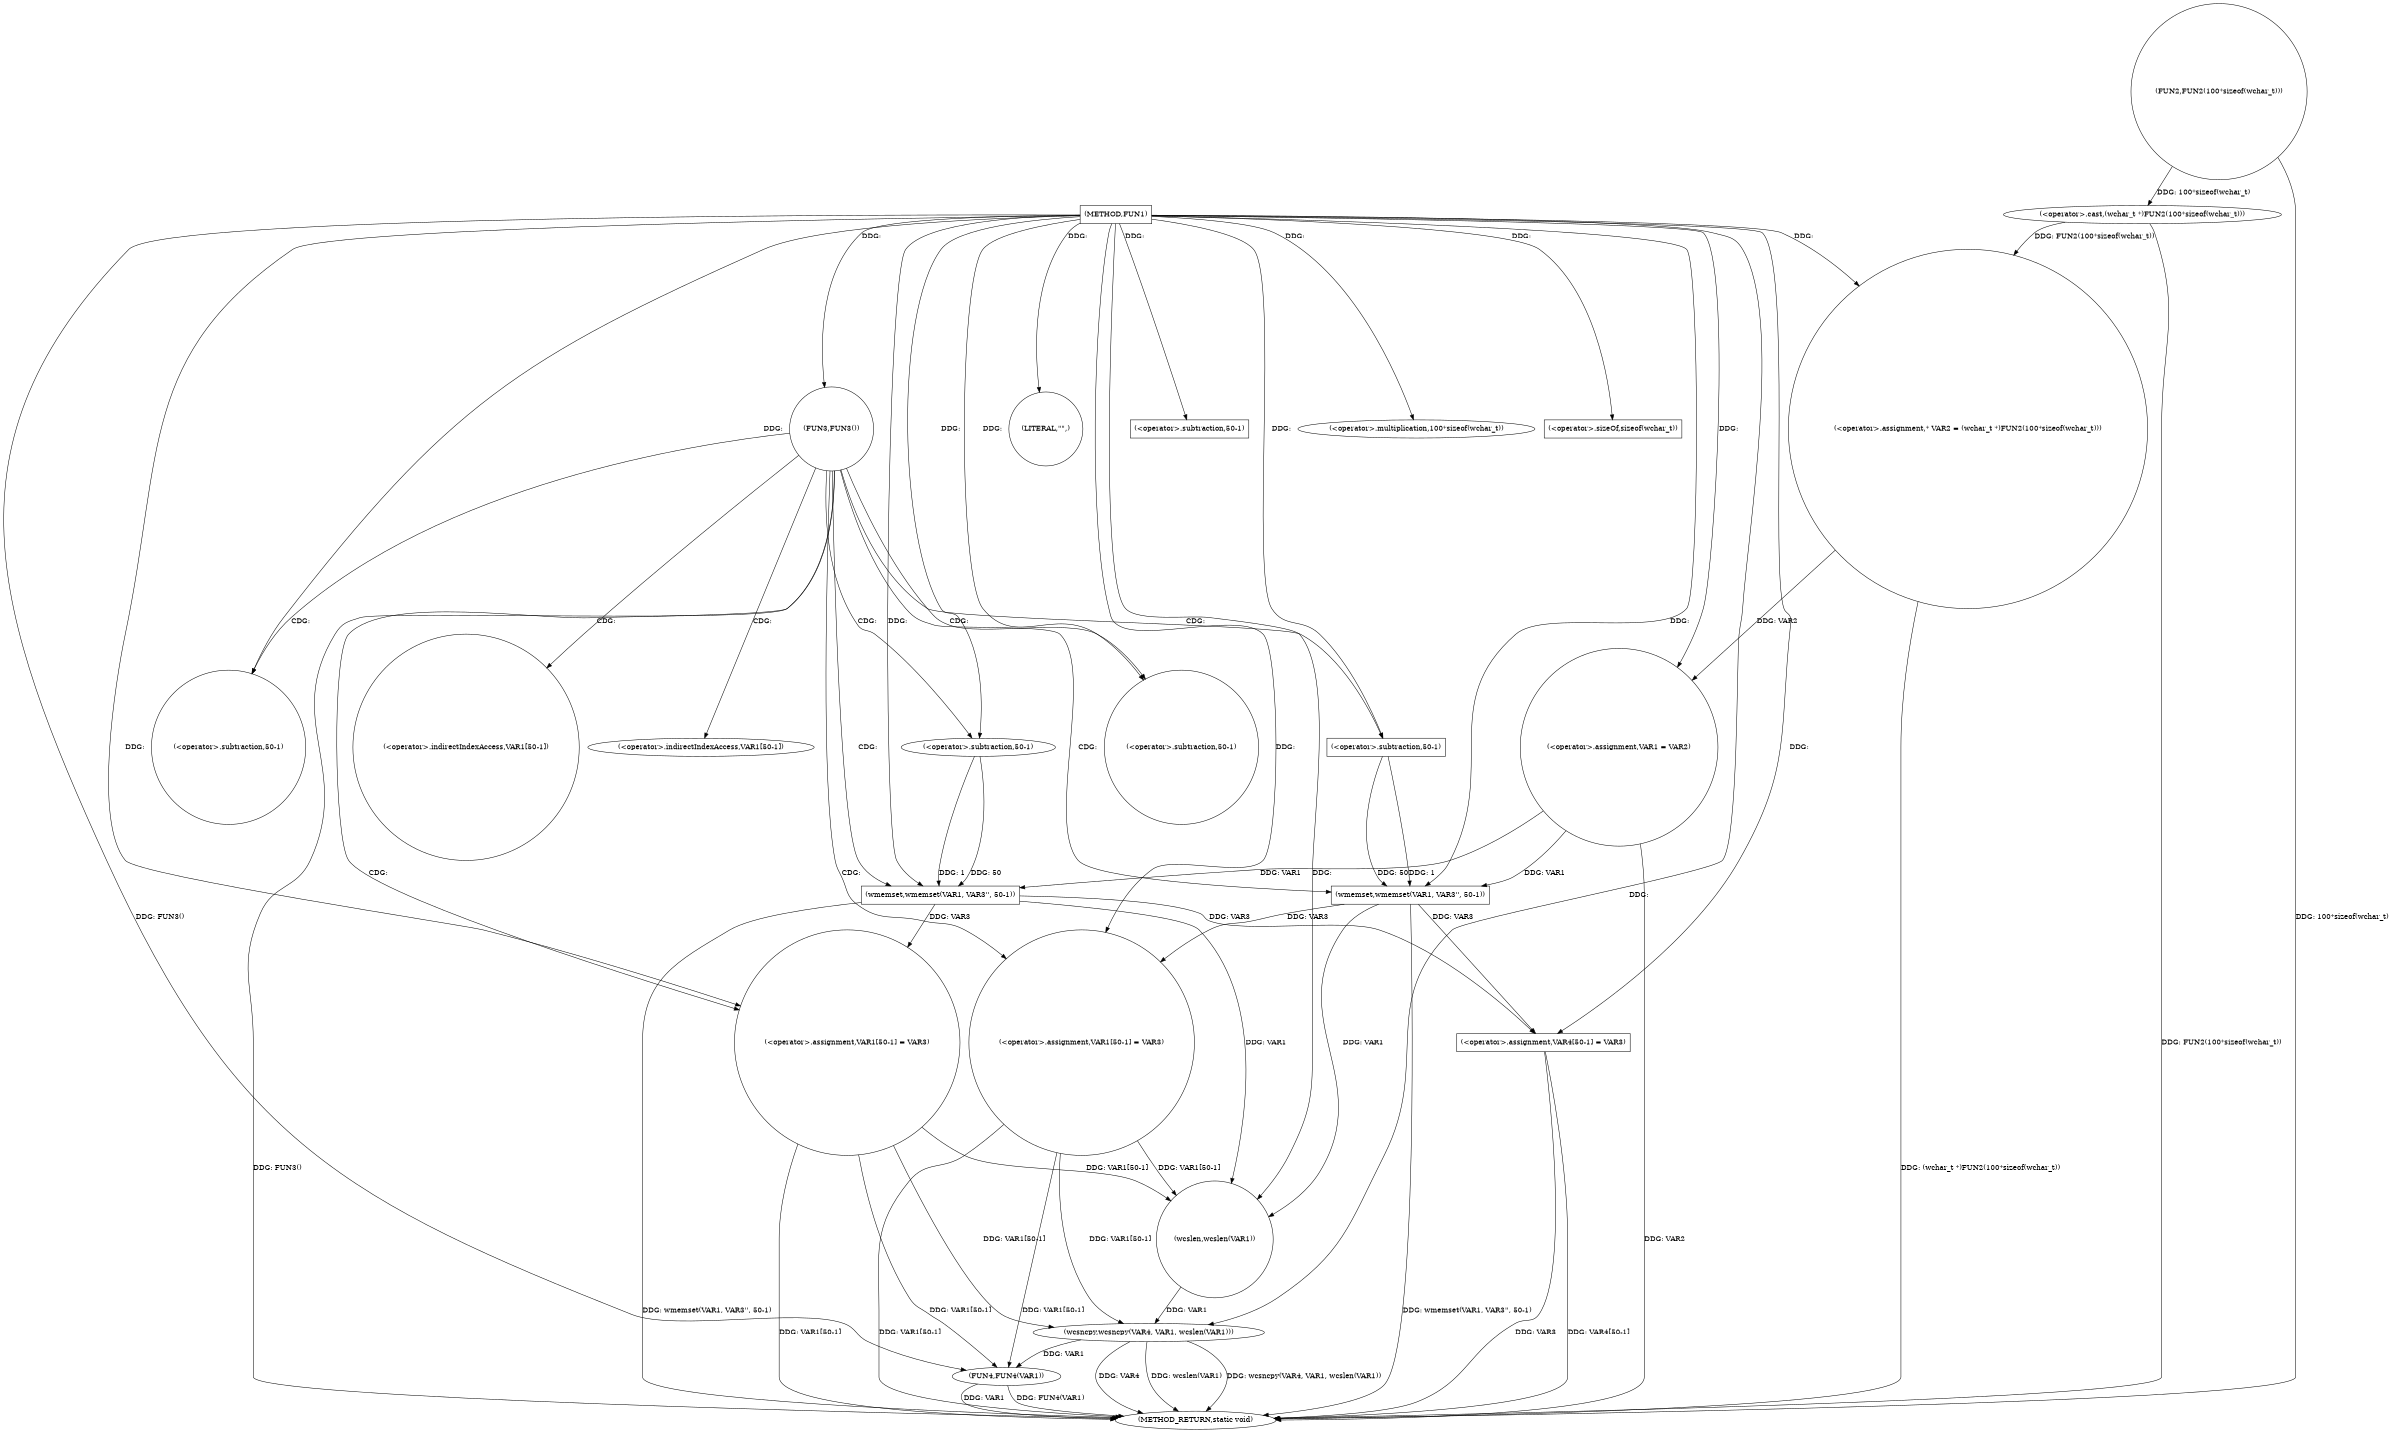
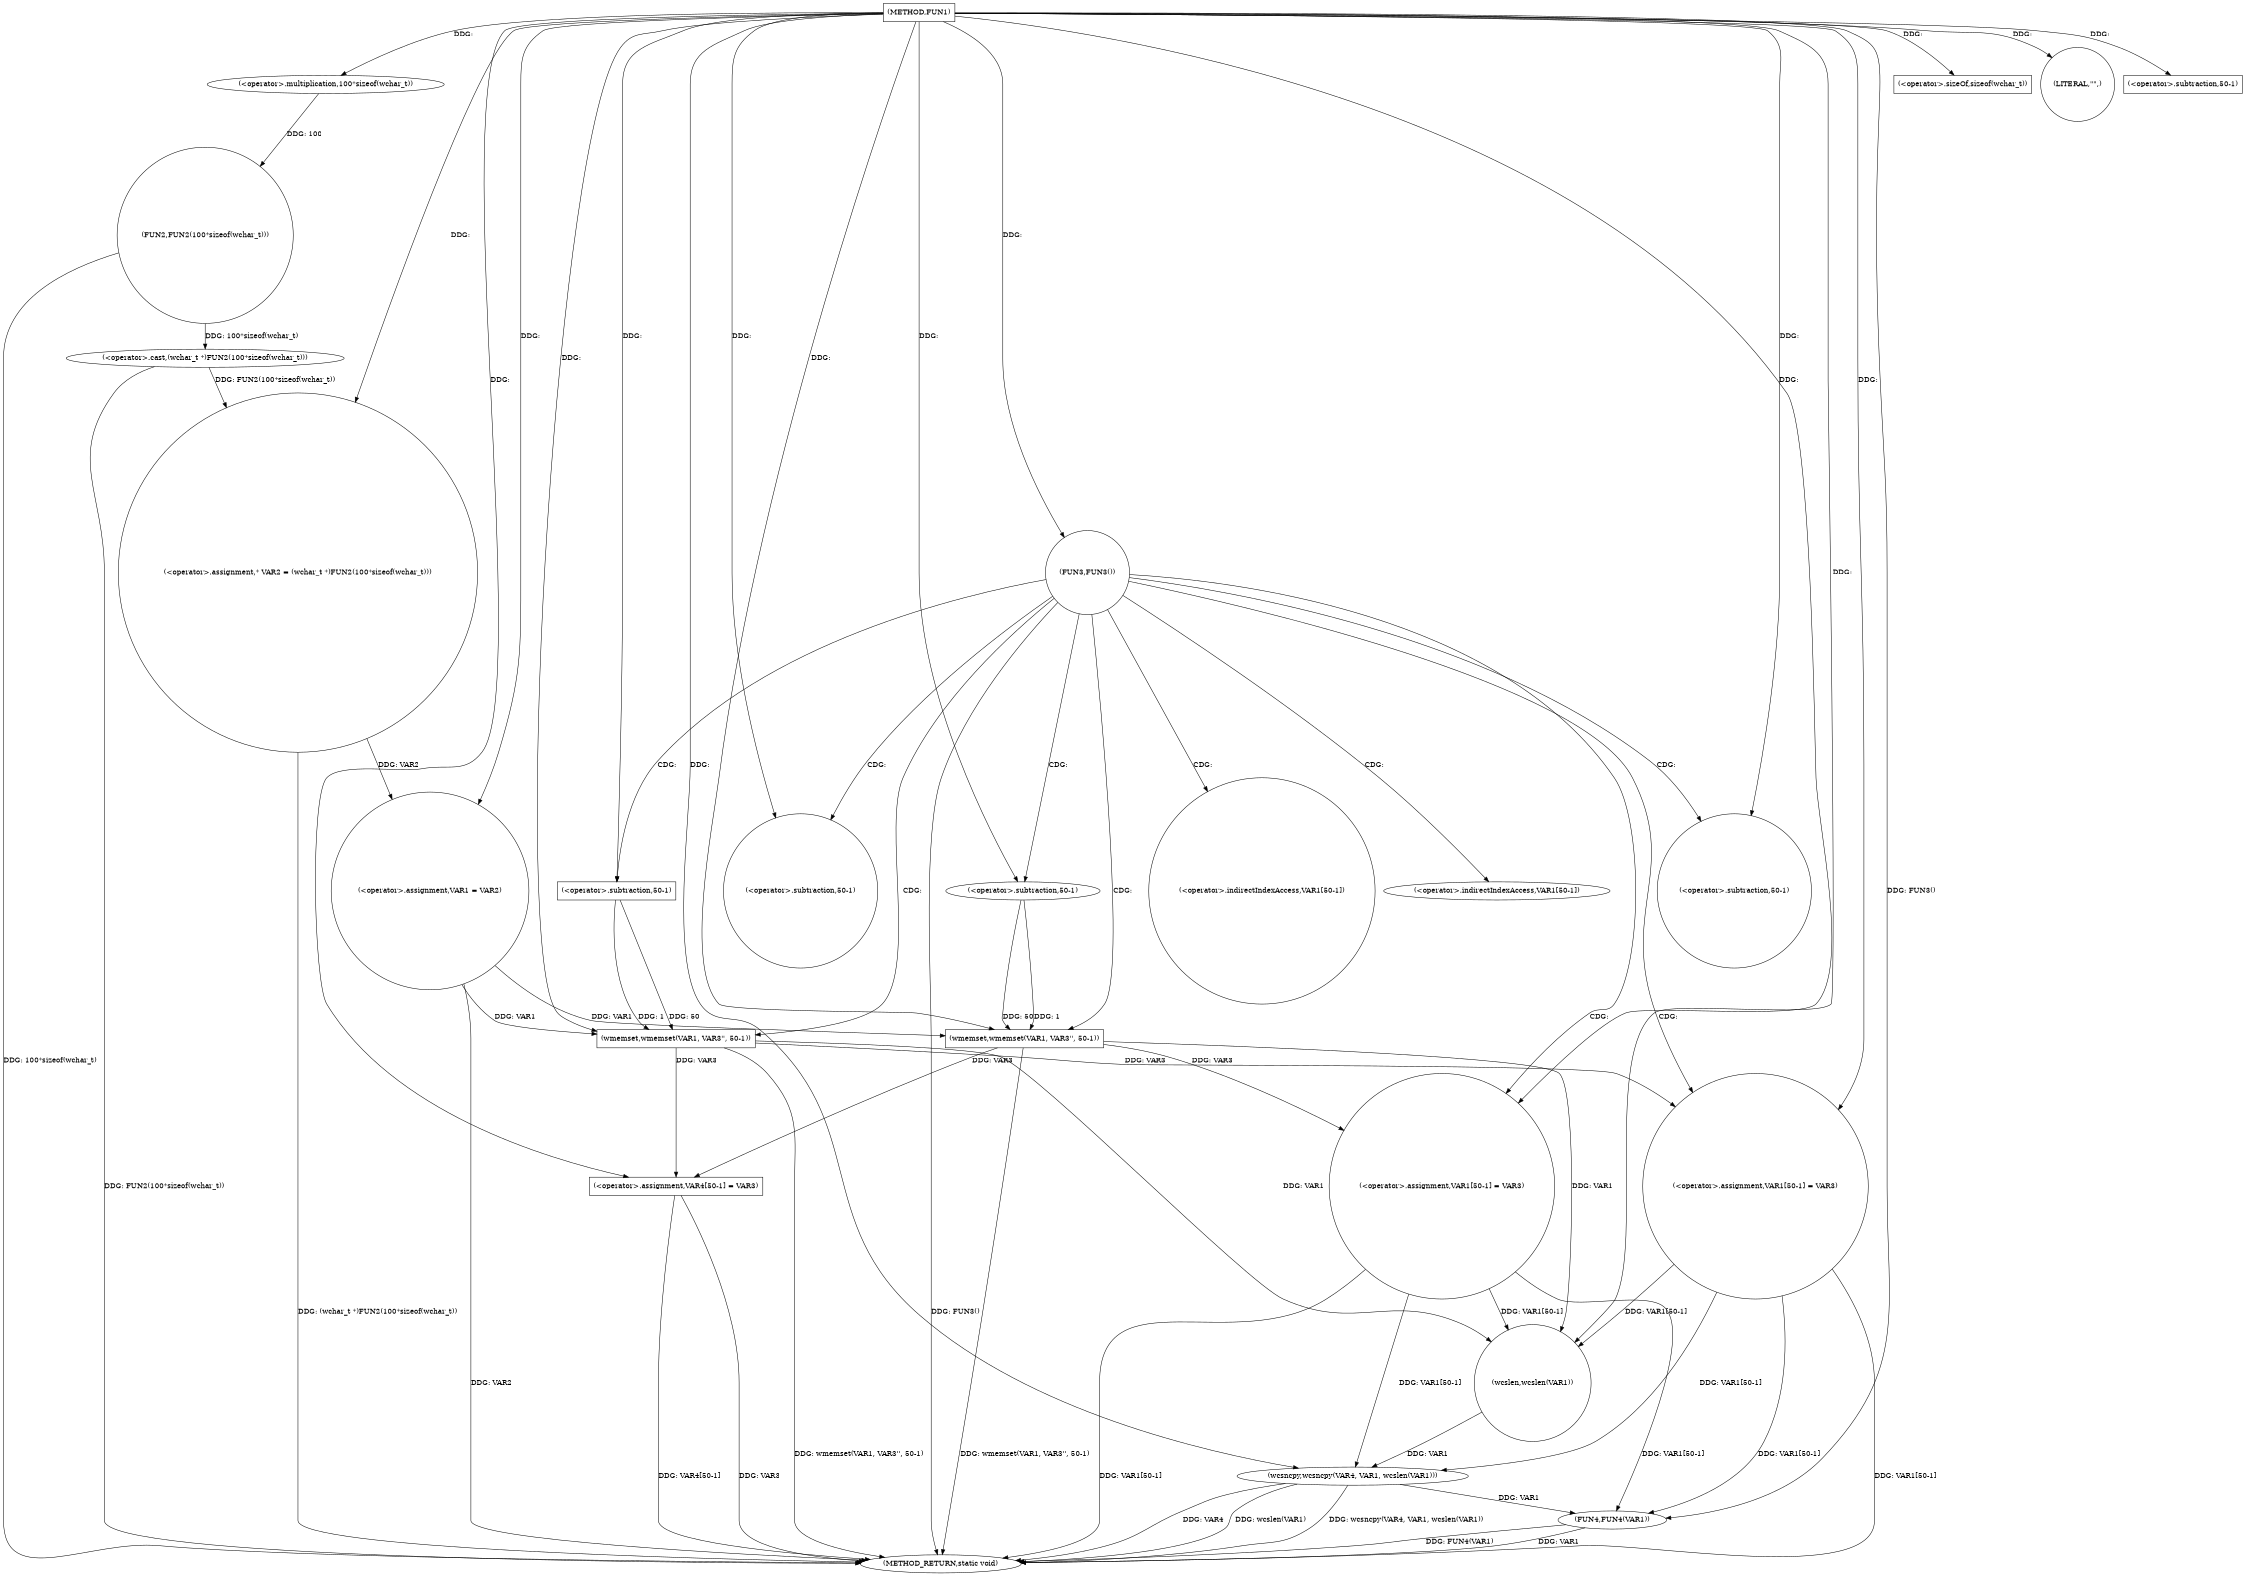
  digraph {
    node [shape=circle]
    n1 [label="(METHOD,FUN1)" shape=box]
    n2 [label="(<operator>.assignment,* VAR2 = (wchar_t *)FUN2(100*sizeof(wchar_t)))"]
    n3 [label="(<operator>.multiplication,100*sizeof(wchar_t))" shape=ellipse]
    n4 [label="(<operator>.sizeOf,sizeof(wchar_t))" shape=box]
    n5 [label="(<operator>.assignment,VAR1 = VAR2)"]
    n6 [label="(FUN3,FUN3())"]
    n7 [label="(wmemset,wmemset(VAR1, VAR3'', 50-1))" shape=box]
    n8 [label="(<operator>.subtraction,50-1)" shape=ellipse]
    n9 [label="(<operator>.assignment,VAR1[50-1] = VAR3)"]
    n10 [label="(<operator>.subtraction,50-1)"]
    n11 [label="(wmemset,wmemset(VAR1, VAR3'', 50-1))" shape=box]
    n12 [label="(<operator>.subtraction,50-1)" shape=box]
    n13 [label="(<operator>.assignment,VAR1[50-1] = VAR3)"]
    n14 [label="(<operator>.subtraction,50-1)"]
    n15 [label="(LITERAL,\"\",)"]
    n16 [label="(wcsncpy,wcsncpy(VAR4, VAR1, wcslen(VAR1)))" shape=ellipse]
    n17 [label="(wcslen,wcslen(VAR1))"]
    n18 [label="(<operator>.assignment,VAR4[50-1] = VAR3)" shape=box]
    n19 [label="(<operator>.subtraction,50-1)" shape=box]
    n20 [label="(FUN4,FUN4(VAR1))" shape=ellipse]
    n21 [label="(METHOD_RETURN,static void)" shape=ellipse]
    n22 [label="(FUN2,FUN2(100*sizeof(wchar_t)))"]
    n23 [label="(<operator>.indirectIndexAccess,VAR1[50-1])"]
    n24 [label="(<operator>.indirectIndexAccess,VAR1[50-1])" shape=ellipse]
    n25 [label="(<operator>.cast,(wchar_t *)FUN2(100*sizeof(wchar_t)))" shape=ellipse]
    n1 -> n2 [label="DDG: "]
    n1 -> n3 [label="DDG: "]
    n1 -> n4 [label="DDG: "]
    n1 -> n5 [label="DDG: "]
    n1 -> n6 [label="DDG: "]
    n1 -> n7 [label="DDG: "]
    n1 -> n8 [label="DDG: "]
    n1 -> n9 [label="DDG: "]
    n1 -> n10 [label="DDG: "]
    n1 -> n11 [label="DDG: "]
    n1 -> n12 [label="DDG: "]
    n1 -> n13 [label="DDG: "]
    n1 -> n14 [label="DDG: "]
    n1 -> n15 [label="DDG: "]
    n1 -> n16 [label="DDG: "]
    n1 -> n17 [label="DDG: "]
    n1 -> n18 [label="DDG: "]
    n1 -> n19 [label="DDG: "]
    n1 -> n20 [label="DDG: FUN3()"]
    n2 -> n5 [label="DDG: VAR2"]
    n2 -> n21 [label="DDG: (wchar_t *)FUN2(100*sizeof(wchar_t))"]
+   n3 -> n22 [label="DDG: 100"]
    n5 -> n7 [label="DDG: VAR1"]
    n5 -> n11 [label="DDG: VAR1"]
    n5 -> n21 [label="DDG: VAR2"]
    n6 -> n7 [label="CDG: "]
    n6 -> n8 [label="CDG: "]
    n6 -> n9 [label="CDG: "]
    n6 -> n10 [label="CDG: "]
    n6 -> n11 [label="CDG: "]
    n6 -> n12 [label="CDG: "]
    n6 -> n13 [label="CDG: "]
    n6 -> n14 [label="CDG: "]
    n6 -> n21 [label="DDG: FUN3()"]
    n6 -> n23 [label="CDG: "]
    n6 -> n24 [label="CDG: "]
    n7 -> n9 [label="DDG: VAR3"]
    n7 -> n17 [label="DDG: VAR1"]
    n7 -> n18 [label="DDG: VAR3"]
    n7 -> n21 [label="DDG: wmemset(VAR1, VAR3'', 50-1)"]
    n8 -> n7 [label="DDG: 50"]
    n8 -> n7 [label="DDG: 1"]
    n9 -> n16 [label="DDG: VAR1[50-1]"]
    n9 -> n17 [label="DDG: VAR1[50-1]"]
    n9 -> n20 [label="DDG: VAR1[50-1]"]
    n9 -> n21 [label="DDG: VAR1[50-1]"]
    n11 -> n13 [label="DDG: VAR3"]
    n11 -> n17 [label="DDG: VAR1"]
    n11 -> n18 [label="DDG: VAR3"]
    n11 -> n21 [label="DDG: wmemset(VAR1, VAR3'', 50-1)"]
    n12 -> n11 [label="DDG: 50"]
    n12 -> n11 [label="DDG: 1"]
    n13 -> n16 [label="DDG: VAR1[50-1]"]
    n13 -> n17 [label="DDG: VAR1[50-1]"]
    n13 -> n20 [label="DDG: VAR1[50-1]"]
    n13 -> n21 [label="DDG: VAR1[50-1]"]
    n16 -> n20 [label="DDG: VAR1"]
    n16 -> n21 [label="DDG: wcsncpy(VAR4, VAR1, wcslen(VAR1))"]
    n16 -> n21 [label="DDG: VAR4"]
    n16 -> n21 [label="DDG: wcslen(VAR1)"]
    n17 -> n16 [label="DDG: VAR1"]
    n18 -> n21 [label="DDG: VAR3"]
    n18 -> n21 [label="DDG: VAR4[50-1]"]
    n20 -> n21 [label="DDG: VAR1"]
    n20 -> n21 [label="DDG: FUN4(VAR1)"]
    n22 -> n21 [label="DDG: 100*sizeof(wchar_t)"]
    n22 -> n25 [label="DDG: 100*sizeof(wchar_t)"]
    n25 -> n2 [label="DDG: FUN2(100*sizeof(wchar_t))"]
    n25 -> n21 [label="DDG: FUN2(100*sizeof(wchar_t))"]
  }
